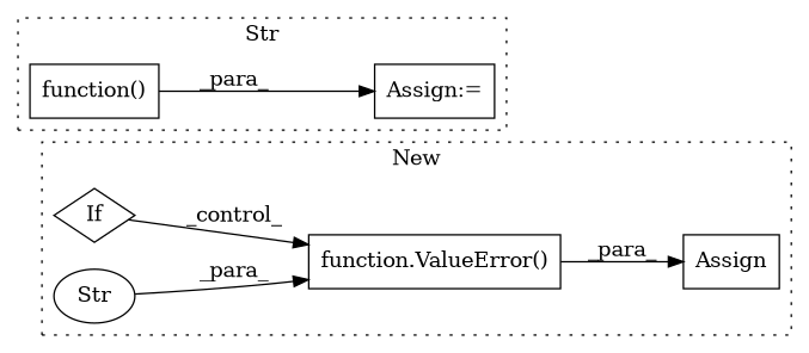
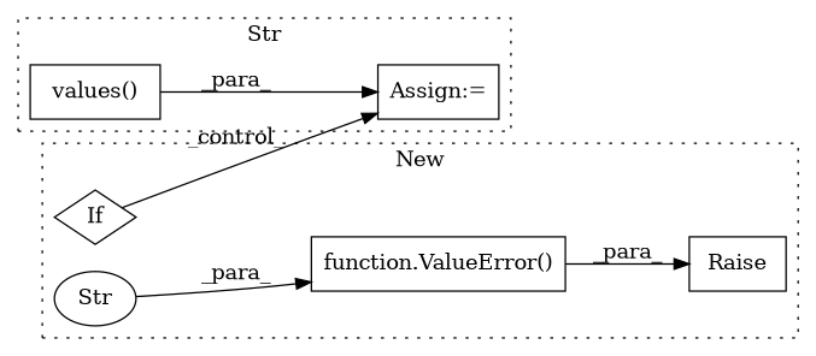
  digraph {
    rankdir=LR
    node [a=75 l=3 shape=box]
-   n1 [l=21 label="function()" s=5873]
+   n1 [l=21 label="values()" s=5873]
    n2 [a=68 label="Assign:=" s=5865]
    n3 [l="11,1" label="function.ValueError()" s="6539,6703"]
    n4 [a=66 l=153 label=Str s=6550 shape=ellipse]
-   n5 [a=91 l=6 label=Assign s=6533]
+   n5 [a=91 l=6 label=Raise s=6533]
    n6 [a=96 label=If s=6420 shape=diamond]
    subgraph cluster_1 {
      label=Str
      style=dotted
      n1
      n2
    }
    subgraph cluster_2 {
      label=New
      style=dotted
      n3
      n4
      n5
      n6
    }
    n1 -> n2 [label=_para_]
    n3 -> n5 [label=_para_]
    n4 -> n3 [label=_para_]
-   n6 -> n3 [label=_control_]
+   n6 -> n2 [label=_control_]
  }
